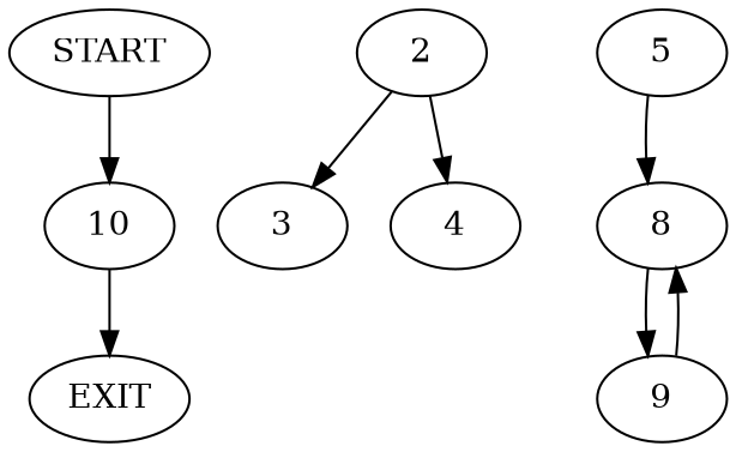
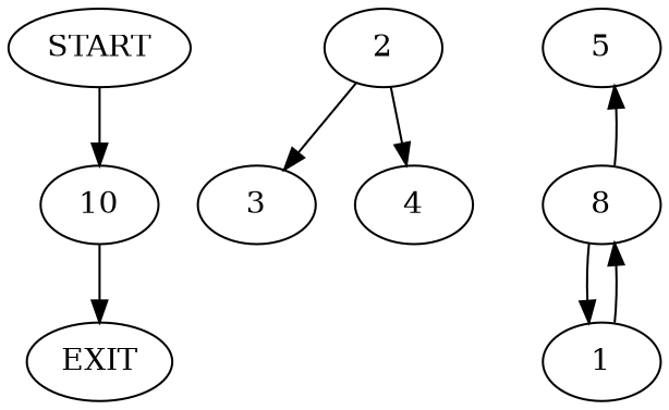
  digraph {
    n1 [label=START]
    10
    n3 [label=EXIT]
    2
    3
    4
    5
    8
-   9
+   9 [label=1]
    n1 -> 10
    10 -> n3
    2 -> 3
    2 -> 4
-   5 -> 8
+   8 -> 5
    8 -> 9
    9 -> 8
  }
